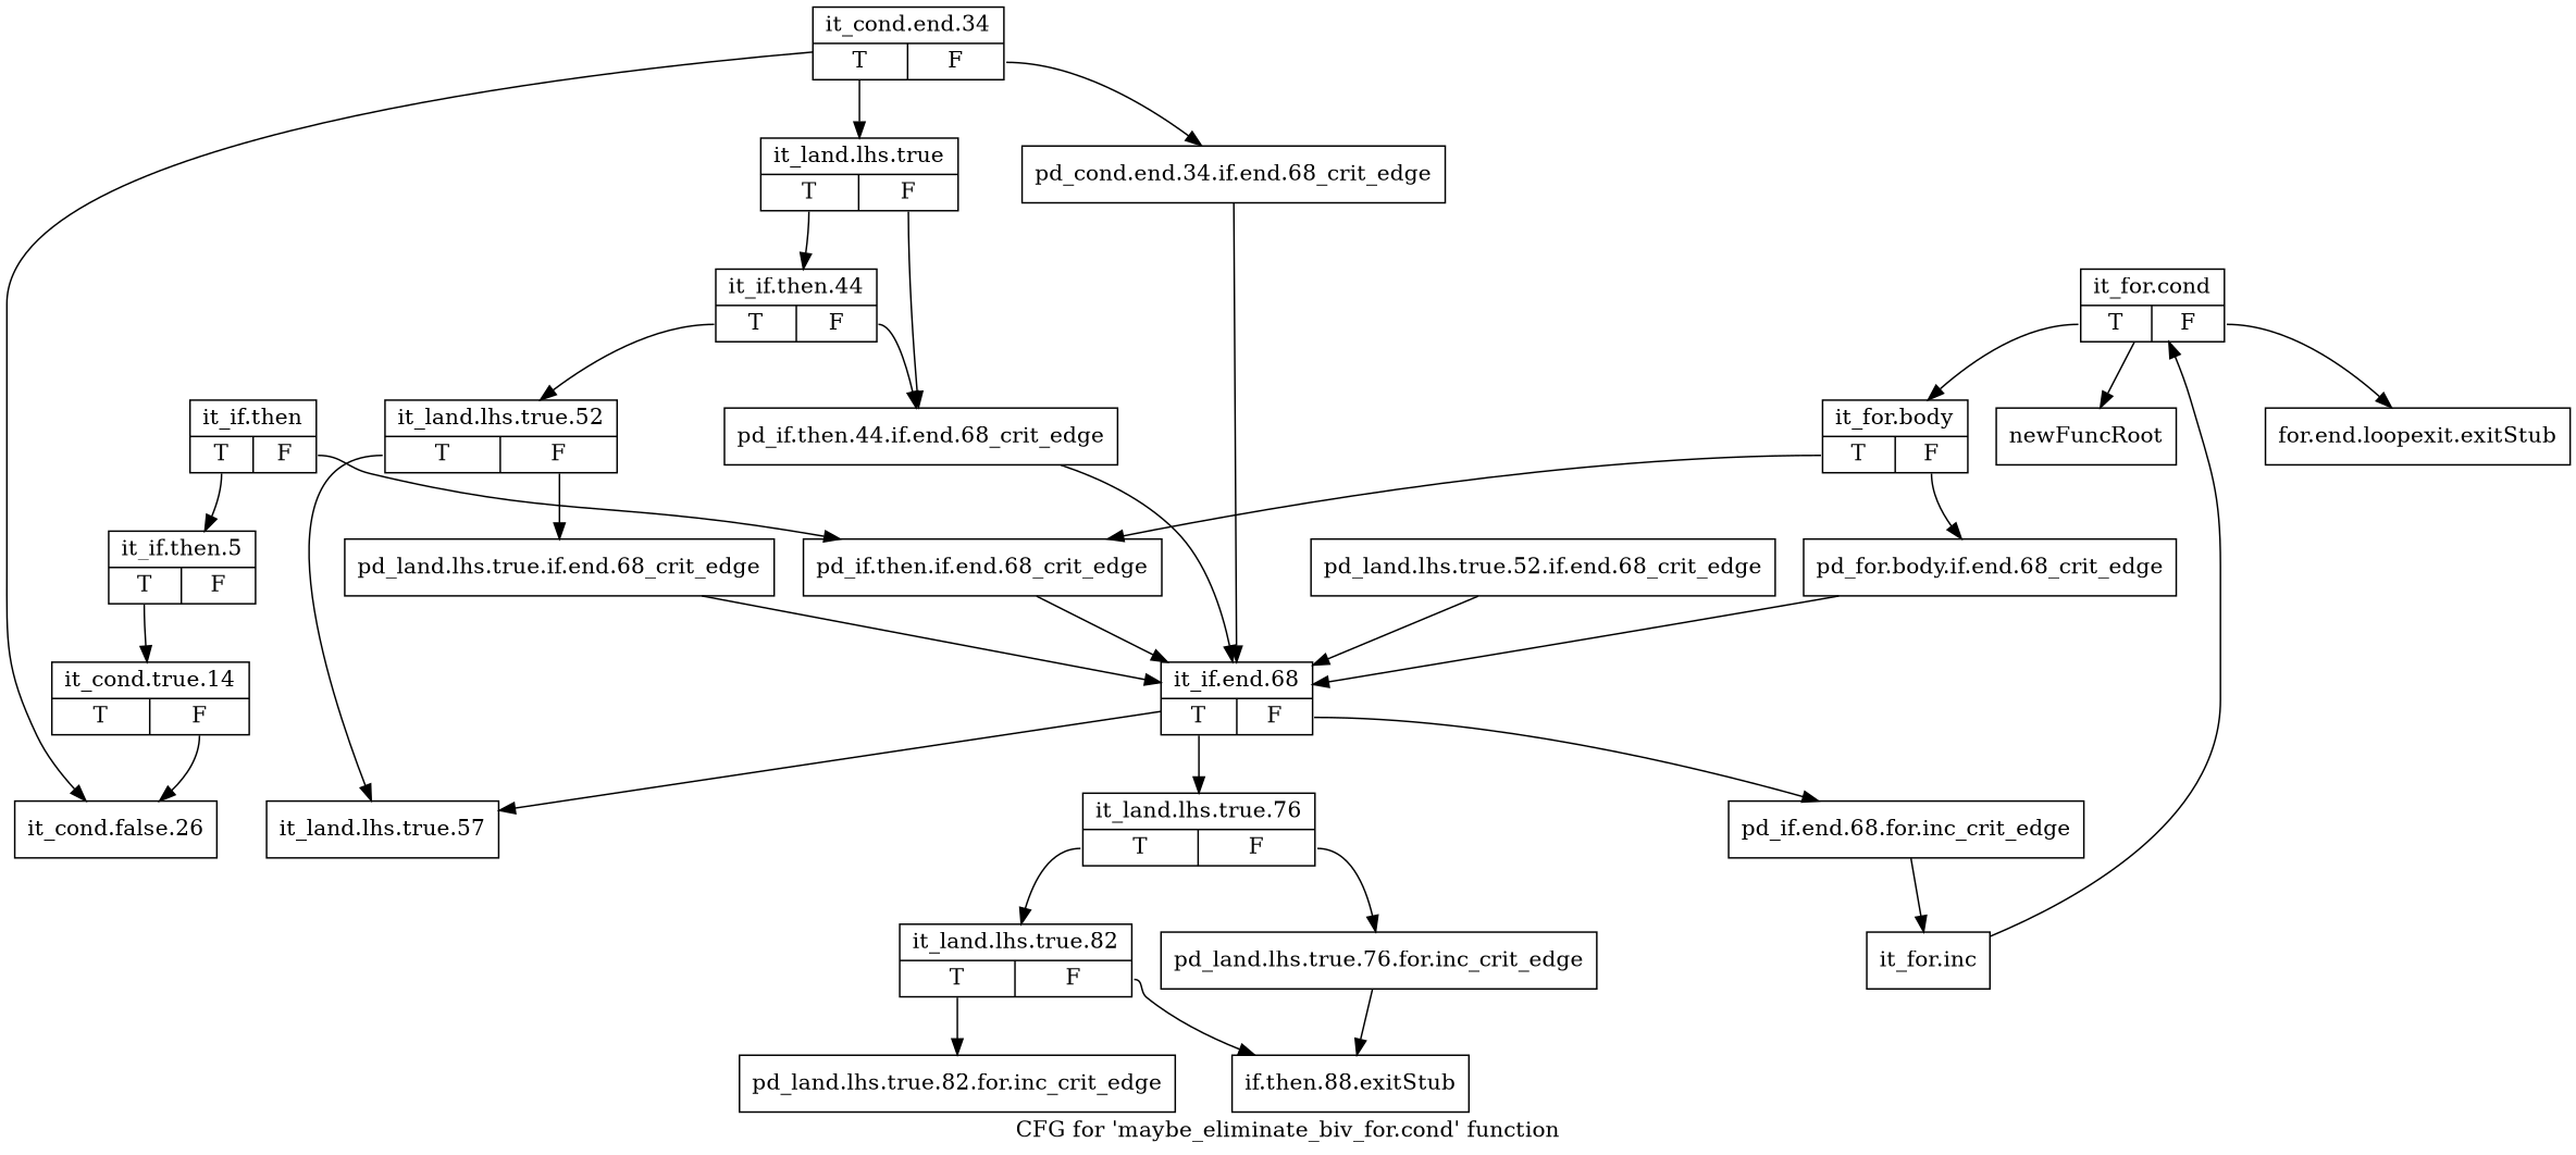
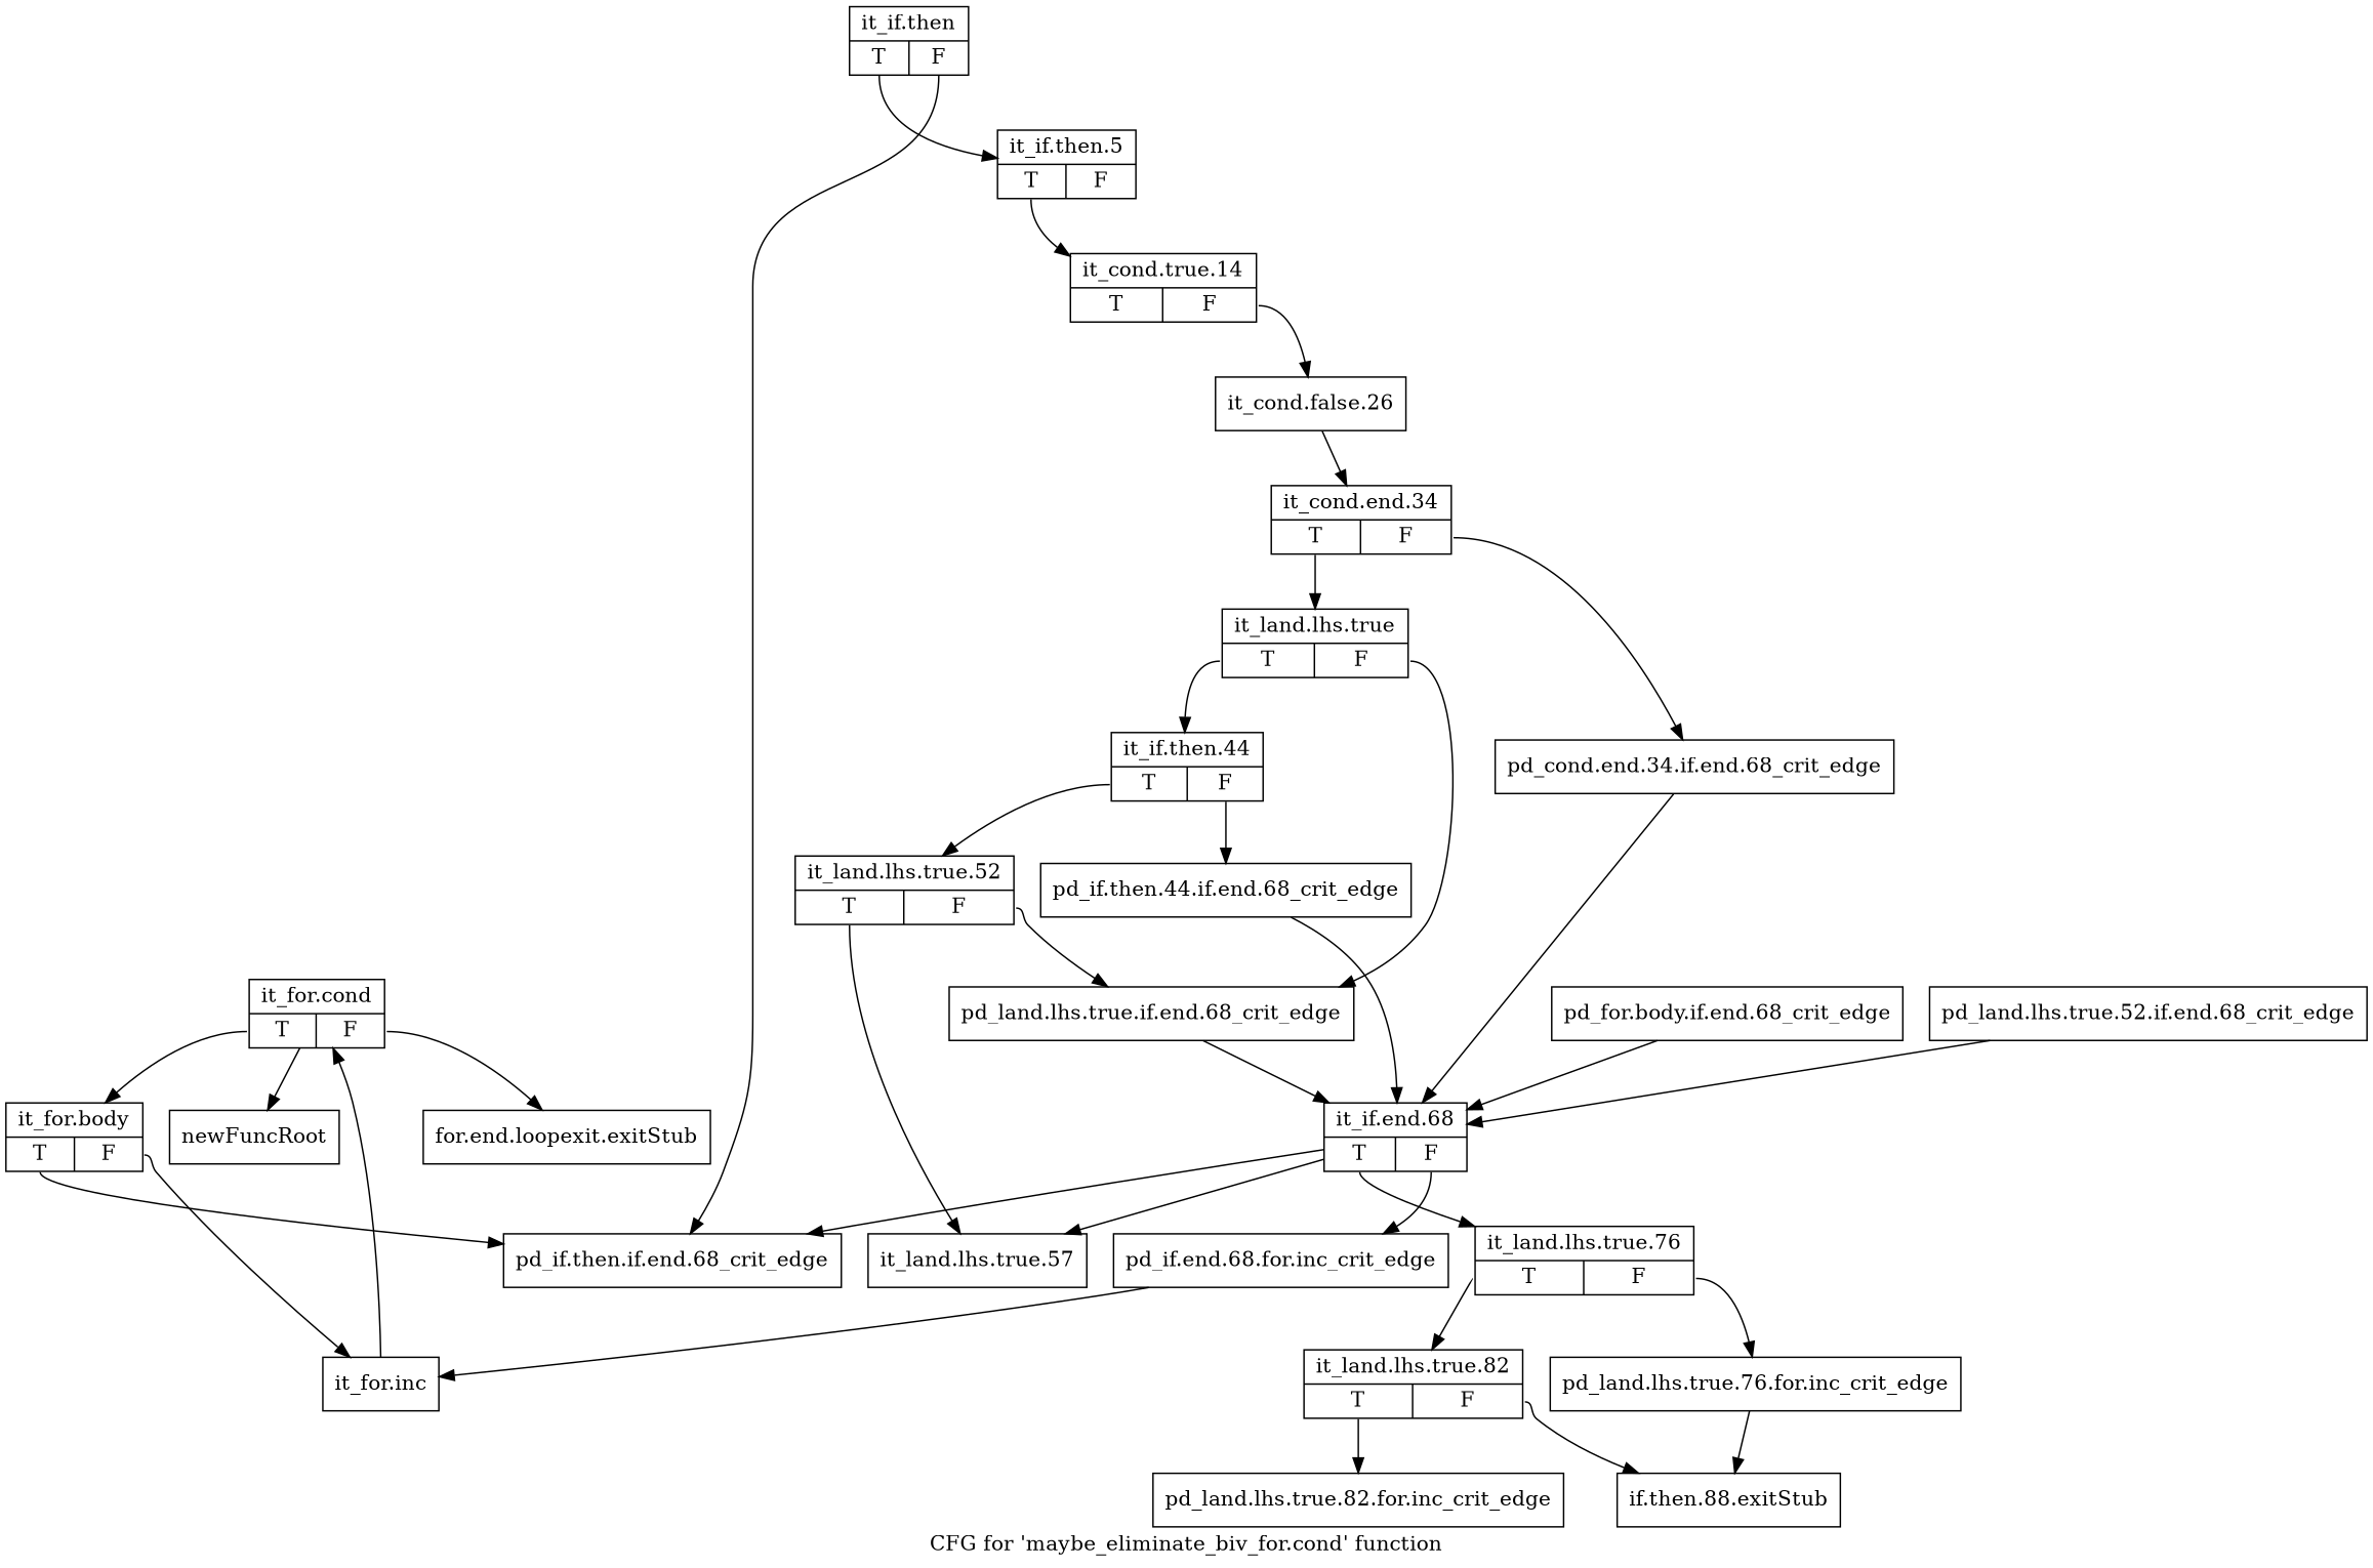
  digraph {
    label="CFG for 'maybe_eliminate_biv_for.cond' function"
    node [shape=record]
    n1 [label="{newFuncRoot}"]
    n2 [label="{it_for.cond|{<s0>T|<s1>F}}"]
    n3 [label="{for.end.loopexit.exitStub}"]
    n4 [label="{it_for.body|{<s0>T|<s1>F}}"]
    n5 [label="{pd_for.body.if.end.68_crit_edge}"]
    n6 [label="{pd_if.then.if.end.68_crit_edge}"]
    n7 [label="{if.then.88.exitStub}"]
    n8 [label="{it_if.then|{<s0>T|<s1>F}}"]
    n9 [label="{it_if.then.5|{<s0>T|<s1>F}}"]
    n10 [label="{it_if.end.68|{<s0>T|<s1>F}}"]
    n11 [label="{it_cond.true.14|{<s0>T|<s1>F}}"]
    n12 [label="{it_land.lhs.true.76|{<s0>T|<s1>F}}"]
    n13 [label="{pd_if.end.68.for.inc_crit_edge}"]
    n14 [label="{it_land.lhs.true.57}"]
    n15 [label="{it_land.lhs.true.82|{<s0>T|<s1>F}}"]
    n16 [label="{pd_land.lhs.true.76.for.inc_crit_edge}"]
    n17 [label="{it_for.inc}"]
    n18 [label="{it_cond.false.26}"]
    n19 [label="{it_cond.end.34|{<s0>T|<s1>F}}"]
    n20 [label="{it_land.lhs.true|{<s0>T|<s1>F}}"]
    n21 [label="{pd_cond.end.34.if.end.68_crit_edge}"]
    n22 [label="{it_if.then.44|{<s0>T|<s1>F}}"]
    n23 [label="{pd_land.lhs.true.if.end.68_crit_edge}"]
    n24 [label="{it_land.lhs.true.52|{<s0>T|<s1>F}}"]
    n25 [label="{pd_if.then.44.if.end.68_crit_edge}"]
    n26 [label="{pd_land.lhs.true.52.if.end.68_crit_edge}"]
    n27 [label="{pd_land.lhs.true.82.for.inc_crit_edge}"]
    n2 -> n1
    n2 -> n3 [tailport=s1]
    n2 -> n4 [tailport=s0]
-   n4 -> n5 [tailport=s1]
+   n4 -> n17 [tailport=s1]
    n4 -> n6 [tailport=s0]
    n5 -> n10
-   n6 -> n10
+   n10 -> n6
    n8 -> n6 [tailport=s1]
    n8 -> n9 [tailport=s0]
    n9 -> n11 [tailport=s0]
    n10 -> n12 [tailport=s0]
    n10 -> n13 [tailport=s1]
    n10 -> n14
    n11 -> n18 [tailport=s1]
    n12 -> n15 [tailport=s0]
    n12 -> n16 [tailport=s1]
    n13 -> n17
    n15 -> n7 [tailport=s1]
    n15 -> n27 [tailport=s0]
    n16 -> n7
    n17 -> n2
-   n19 -> n18
+   n18 -> n19
    n19 -> n20 [tailport=s0]
    n19 -> n21 [tailport=s1]
    n20 -> n22 [tailport=s0]
-   n20 -> n25 [tailport=s1]
+   n20 -> n23 [tailport=s1]
    n21 -> n10
    n22 -> n24 [tailport=s0]
    n22 -> n25 [tailport=s1]
    n23 -> n10
    n24 -> n14 [tailport=s0]
    n24 -> n23 [tailport=s1]
    n25 -> n10
    n26 -> n10
  }
